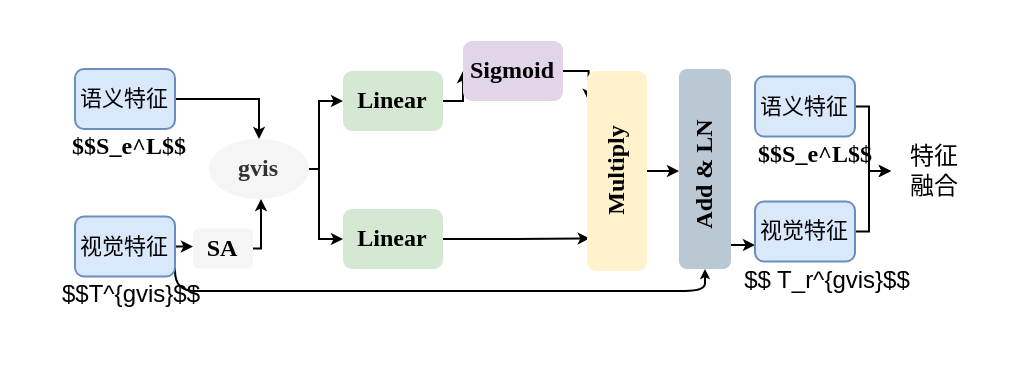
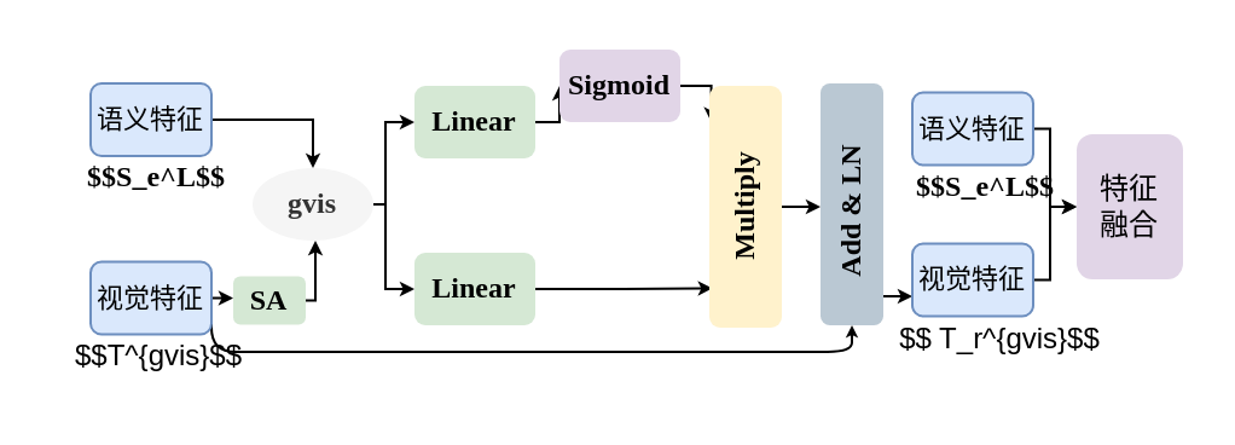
  <mxCell id="0" />
  <mxCell id="1" parent="0" />
  <mxCell id="2" style="edgeStyle=orthogonalEdgeStyle;rounded=0;orthogonalLoop=1;jettySize=auto;html=1;exitX=0;exitY=1;exitDx=0;exitDy=0;entryX=0;entryY=0.75;entryDx=0;entryDy=0;endSize=3;" parent="1" source="18" target="20" edge="1"><mxGeometry relative="1" as="geometry" /></mxCell>
  <mxCell id="3" style="edgeStyle=orthogonalEdgeStyle;rounded=0;orthogonalLoop=1;jettySize=auto;html=1;exitX=1;exitY=0.5;exitDx=0;exitDy=0;entryX=0.5;entryY=0;entryDx=0;entryDy=0;endSize=3;" parent="1" source="4" target="29" edge="1"><mxGeometry relative="1" as="geometry" /></mxCell>
  <mxCell id="4" value="&lt;font style=&quot;font-size: 11px;&quot; face=&quot;Times New Roman&quot;&gt;语义特征&lt;/font&gt;" style="rounded=1;whiteSpace=wrap;html=1;fillColor=#dae8fc;strokeColor=#6c8ebf;fillStyle=auto;container=0;" parent="1" vertex="1"><mxGeometry x="37" y="34" width="50" height="30" as="geometry" /></mxCell>
  <mxCell id="5" style="edgeStyle=orthogonalEdgeStyle;rounded=0;orthogonalLoop=1;jettySize=auto;html=1;exitX=1;exitY=0.5;exitDx=0;exitDy=0;entryX=0;entryY=0.5;entryDx=0;entryDy=0;endSize=3;" parent="1" source="7" target="26" edge="1"><mxGeometry relative="1" as="geometry" /></mxCell>
  <mxCell id="6" style="edgeStyle=orthogonalEdgeStyle;orthogonalLoop=1;jettySize=auto;html=1;exitX=1;exitY=0.5;exitDx=0;exitDy=0;entryX=0.5;entryY=1;entryDx=0;entryDy=0;rounded=1;endSize=2;" parent="1" source="7" target="17" edge="1"><mxGeometry relative="1" as="geometry"><Array as="points"><mxPoint x="87" y="145" /><mxPoint x="352" y="145" /></Array></mxGeometry></mxCell>
  <mxCell id="7" value="&lt;p&gt;&lt;font style=&quot;font-size: 11px;&quot; face=&quot;Times New Roman&quot;&gt;视觉特征&lt;/font&gt;&lt;/p&gt;" style="rounded=1;whiteSpace=wrap;html=1;fillColor=#dae8fc;strokeColor=#6c8ebf;fillStyle=auto;container=0;" parent="1" vertex="1"><mxGeometry x="37" y="107.75" width="50" height="30" as="geometry" /></mxCell>
  <mxCell id="8" style="edgeStyle=orthogonalEdgeStyle;rounded=0;orthogonalLoop=1;jettySize=auto;html=1;exitX=1;exitY=0.5;exitDx=0;exitDy=0;entryX=0;entryY=0.5;entryDx=0;entryDy=0;endSize=3;" parent="1" source="9" target="13" edge="1"><mxGeometry relative="1" as="geometry" /></mxCell>
  <mxCell id="9" value="&lt;font face=&quot;Times New Roman&quot;&gt;&lt;b&gt;Linear&lt;/b&gt;&lt;/font&gt;" style="rounded=1;whiteSpace=wrap;html=1;fillColor=#d5e8d4;strokeColor=none;" parent="1" vertex="1"><mxGeometry x="171" y="35" width="50" height="30" as="geometry" /></mxCell>
  <mxCell id="10" style="edgeStyle=orthogonalEdgeStyle;rounded=0;orthogonalLoop=1;jettySize=auto;html=1;exitX=1;exitY=0.5;exitDx=0;exitDy=0;entryX=0.837;entryY=0.954;entryDx=0;entryDy=0;entryPerimeter=0;endSize=3;" parent="1" source="11" target="15" edge="1"><mxGeometry relative="1" as="geometry" /></mxCell>
  <mxCell id="11" value="&lt;font face=&quot;Times New Roman&quot;&gt;&lt;b&gt;Linear&lt;/b&gt;&lt;/font&gt;" style="rounded=1;whiteSpace=wrap;html=1;fillColor=#d5e8d4;strokeColor=none;" parent="1" vertex="1"><mxGeometry x="171" y="104" width="50" height="30" as="geometry" /></mxCell>
  <mxCell id="12" style="edgeStyle=orthogonalEdgeStyle;rounded=0;orthogonalLoop=1;jettySize=auto;html=1;exitX=1;exitY=0.5;exitDx=0;exitDy=0;entryX=0.149;entryY=0.975;entryDx=0;entryDy=0;entryPerimeter=0;endSize=3;" parent="1" source="13" target="15" edge="1"><mxGeometry relative="1" as="geometry" /></mxCell>
  <mxCell id="13" value="&lt;font face=&quot;Times New Roman&quot;&gt;&lt;b&gt;Sigmoid&lt;/b&gt;&lt;/font&gt;" style="rounded=1;whiteSpace=wrap;html=1;fillColor=#e1d5e7;strokeColor=none;" parent="1" vertex="1"><mxGeometry x="231" y="20" width="50" height="30" as="geometry" /></mxCell>
  <mxCell id="14" style="edgeStyle=orthogonalEdgeStyle;rounded=0;orthogonalLoop=1;jettySize=auto;html=1;exitX=0.5;exitY=0;exitDx=0;exitDy=0;endSize=3;" parent="1" source="15" edge="1"><mxGeometry relative="1" as="geometry"><mxPoint x="339" y="85" as="targetPoint" /></mxGeometry></mxCell>
  <mxCell id="15" value="" style="rounded=1;whiteSpace=wrap;html=1;fillColor=#fff2cc;strokeColor=none;direction=south;" parent="1" vertex="1"><mxGeometry x="293" y="35" width="30" height="100" as="geometry" /></mxCell>
  <mxCell id="16" value="&lt;font face=&quot;Times New Roman&quot;&gt;&lt;b&gt;Multiply&lt;/b&gt;&lt;/font&gt;" style="text;html=1;strokeColor=none;fillColor=none;align=center;verticalAlign=middle;whiteSpace=wrap;rounded=0;rotation=270;" parent="1" vertex="1"><mxGeometry x="278" y="72.5" width="60" height="25" as="geometry" /></mxCell>
  <mxCell id="17" value="" style="rounded=1;whiteSpace=wrap;html=1;fillColor=#bac8d3;strokeColor=none;" parent="1" vertex="1"><mxGeometry x="339" y="34" width="26" height="100" as="geometry" /></mxCell>
  <mxCell id="18" value="&lt;font face=&quot;Times New Roman&quot;&gt;&lt;b&gt;Add &amp;amp; LN&lt;/b&gt;&lt;/font&gt;" style="text;html=1;strokeColor=none;fillColor=none;align=center;verticalAlign=middle;whiteSpace=wrap;rounded=0;rotation=270;" parent="1" vertex="1"><mxGeometry x="317" y="76.5" width="70" height="21" as="geometry" /></mxCell>
  <mxCell id="19" style="edgeStyle=orthogonalEdgeStyle;rounded=0;orthogonalLoop=1;jettySize=auto;html=1;exitX=1;exitY=0.5;exitDx=0;exitDy=0;entryX=0;entryY=0.5;entryDx=0;entryDy=0;endSize=3;" parent="1" source="20" target="23" edge="1"><mxGeometry relative="1" as="geometry"><Array as="points"><mxPoint x="434" y="115" /><mxPoint x="434" y="85" /></Array></mxGeometry></mxCell>
  <mxCell id="20" value="&lt;p style=&quot;font-size: 11px;&quot;&gt;视觉特征&lt;br&gt;&lt;/p&gt;" style="rounded=1;whiteSpace=wrap;html=1;fillColor=#dae8fc;strokeColor=#6c8ebf;fillStyle=auto;container=0;" parent="1" vertex="1"><mxGeometry x="377" y="100.25" width="50" height="30" as="geometry" /></mxCell>
  <mxCell id="21" style="edgeStyle=orthogonalEdgeStyle;rounded=0;orthogonalLoop=1;jettySize=auto;html=1;exitX=1;exitY=0.5;exitDx=0;exitDy=0;entryX=0;entryY=0.5;entryDx=0;entryDy=0;endSize=3;" parent="1" source="22" target="23" edge="1"><mxGeometry relative="1" as="geometry"><Array as="points"><mxPoint x="434" y="53" /><mxPoint x="434" y="85" /></Array></mxGeometry></mxCell>
  <mxCell id="22" value="&lt;font style=&quot;font-size: 11px;&quot;&gt;语义特征&lt;/font&gt;" style="rounded=1;whiteSpace=wrap;html=1;fillColor=#dae8fc;strokeColor=#6c8ebf;fillStyle=auto;container=0;" parent="1" vertex="1"><mxGeometry x="377" y="37.75" width="50" height="30" as="geometry" /></mxCell>
- <mxCell id="23" value="&lt;font face=&quot;Times New Roman&quot;&gt;特征&lt;br&gt;融合&lt;/font&gt;" style="rounded=1;whiteSpace=wrap;html=1;fillColor=#ffffff;strokeColor=none;" parent="1" vertex="1"><mxGeometry x="445" y="55" width="44" height="60" as="geometry" /></mxCell>
+ <mxCell id="23" value="&lt;font face=&quot;Times New Roman&quot;&gt;特征&lt;br&gt;融合&lt;/font&gt;" style="rounded=1;whiteSpace=wrap;html=1;fillColor=#e1d5e7;strokeColor=none;" parent="1" vertex="1"><mxGeometry x="445" y="55" width="44" height="60" as="geometry" /></mxCell>
  <mxCell id="24" value="&lt;div&gt;&lt;font face=&quot;Times New Roman&quot;&gt;&lt;b&gt;$$S_e^L$$&lt;/b&gt;&lt;/font&gt;&lt;/div&gt;" style="text;html=1;align=center;verticalAlign=middle;resizable=0;points=[];autosize=1;strokeColor=none;fillColor=none;" parent="1" vertex="1"><mxGeometry x="24" y="58" width="80" height="30" as="geometry" /></mxCell>
  <mxCell id="25" style="edgeStyle=orthogonalEdgeStyle;rounded=0;orthogonalLoop=1;jettySize=auto;html=1;exitX=1;exitY=0.5;exitDx=0;exitDy=0;entryX=0.5;entryY=1;entryDx=0;entryDy=0;endSize=3;" parent="1" edge="1"><mxGeometry relative="1" as="geometry"><mxPoint x="117" y="123.75" as="sourcePoint" /><mxPoint x="130" y="99" as="targetPoint" /></mxGeometry></mxCell>
- <mxCell id="26" value="&lt;font face=&quot;Times New Roman&quot;&gt;&lt;b&gt;SA&lt;/b&gt;&lt;/font&gt;" style="rounded=1;whiteSpace=wrap;html=1;fillColor=#f5f5f5;strokeColor=none;" parent="1" vertex="1"><mxGeometry x="96" y="113.75" width="30" height="20" as="geometry" /></mxCell>
+ <mxCell id="26" value="&lt;font face=&quot;Times New Roman&quot;&gt;&lt;b&gt;SA&lt;/b&gt;&lt;/font&gt;" style="rounded=1;whiteSpace=wrap;html=1;fillColor=#d5e8d4;strokeColor=none;" parent="1" vertex="1"><mxGeometry x="96" y="113.75" width="30" height="20" as="geometry" /></mxCell>
  <mxCell id="27" style="edgeStyle=orthogonalEdgeStyle;rounded=0;orthogonalLoop=1;jettySize=auto;html=1;exitX=1;exitY=0.5;exitDx=0;exitDy=0;entryX=0;entryY=0.5;entryDx=0;entryDy=0;endSize=3;" parent="1" target="9" edge="1"><mxGeometry relative="1" as="geometry"><mxPoint x="149" y="84" as="sourcePoint" /><Array as="points"><mxPoint x="159" y="84" /><mxPoint x="159" y="50" /></Array></mxGeometry></mxCell>
  <mxCell id="28" style="edgeStyle=orthogonalEdgeStyle;rounded=0;orthogonalLoop=1;jettySize=auto;html=1;exitX=1;exitY=0.5;exitDx=0;exitDy=0;entryX=0;entryY=0.5;entryDx=0;entryDy=0;endSize=3;" parent="1" target="11" edge="1"><mxGeometry relative="1" as="geometry"><mxPoint x="149" y="84" as="sourcePoint" /><Array as="points"><mxPoint x="159" y="84" /><mxPoint x="159" y="119" /></Array></mxGeometry></mxCell>
  <mxCell id="29" value="&lt;font face=&quot;Times New Roman&quot;&gt;&lt;b&gt;gvis&lt;/b&gt;&lt;/font&gt;" style="ellipse;whiteSpace=wrap;html=1;fillColor=#f5f5f5;strokeColor=none;fontColor=#333333;" parent="1" vertex="1"><mxGeometry x="104" y="69" width="50" height="30" as="geometry" /></mxCell>
  <mxCell id="30" value="$$T^{gvis}$$" style="text;html=1;align=center;verticalAlign=middle;resizable=0;points=[];autosize=1;strokeColor=none;fillColor=none;" parent="1" vertex="1"><mxGeometry x="20" y="131.75" width="90" height="30" as="geometry" /></mxCell>
  <mxCell id="31" value="&lt;div&gt;&lt;font face=&quot;Times New Roman&quot;&gt;&lt;b&gt;$$S_e^L$$&lt;/b&gt;&lt;/font&gt;&lt;/div&gt;" style="text;html=1;align=center;verticalAlign=middle;resizable=0;points=[];autosize=1;strokeColor=none;fillColor=none;" parent="1" vertex="1"><mxGeometry x="367" y="62" width="80" height="30" as="geometry" /></mxCell>
  <mxCell id="32" value="$$ T_r^{gvis}$$" style="text;html=1;align=center;verticalAlign=middle;resizable=0;points=[];autosize=1;strokeColor=none;fillColor=none;" parent="1" vertex="1"><mxGeometry x="358" y="125" width="110" height="30" as="geometry" /></mxCell>
